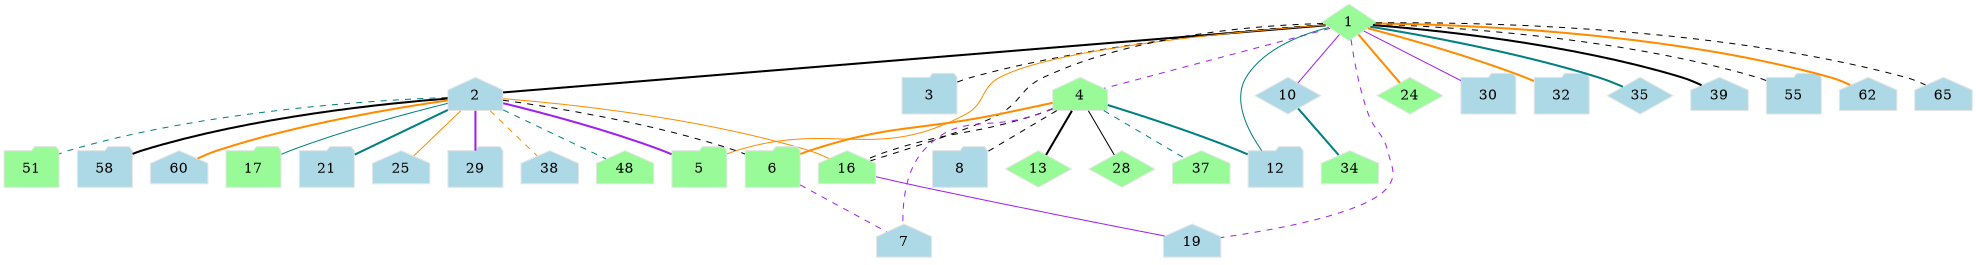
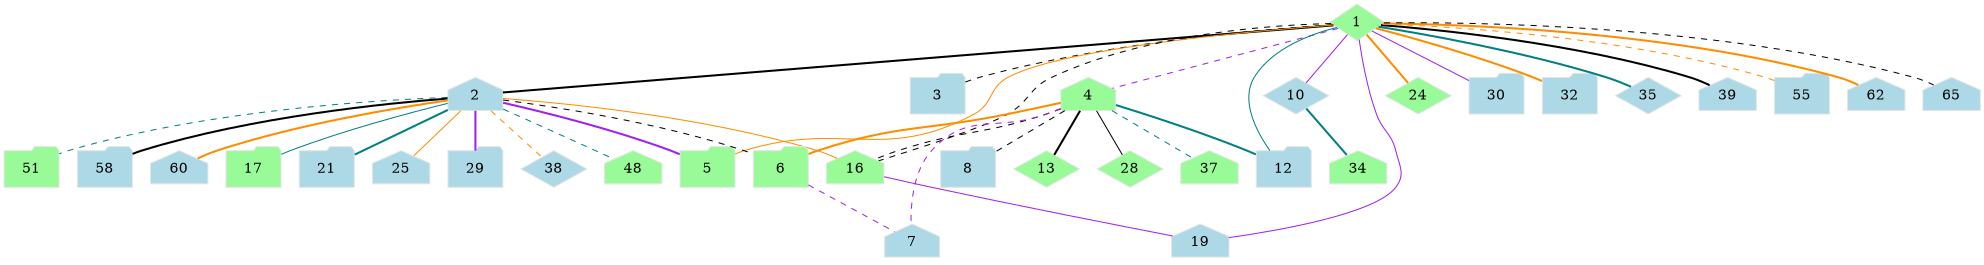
  graph {
    node [color=gray90 fillcolor=lightblue shape=house style=filled]
    edge [color=black style=bold]
    1 [fillcolor=palegreen shape=diamond]
    2
    3 [shape=folder]
    4 [fillcolor=palegreen super="+9+14"]
    5 [fillcolor=palegreen shape=folder super="+27"]
    10 [shape=diamond]
    12 [shape=folder super="+48+33"]
    16 [fillcolor=palegreen super="+46+18"]
    19 [super="+63"]
    24 [fillcolor=palegreen shape=diamond super="+31"]
    30 [shape=folder]
    32 [shape=folder]
    35 [shape=diamond]
    39
    55 [shape=folder]
    62
    65
    6 [fillcolor=palegreen shape=folder super="+11+67+40+26"]
    17 [fillcolor=palegreen shape=folder]
    21 [shape=folder]
    25
    29 [shape=folder]
-   38
+   38 [shape=diamond]
    n24 [fillcolor=palegreen label=48]
    51 [fillcolor=palegreen shape=folder]
    58 [shape=folder super="+61"]
    60
    7 [super="+20"]
    8 [shape=folder super="+15+43+23"]
    13 [fillcolor=palegreen shape=diamond super="+47+50+66+36"]
    28 [fillcolor=palegreen shape=diamond]
    37 [fillcolor=palegreen]
    34 [fillcolor=palegreen super="+59"]
    1 -- 2
    1 -- 3 [style=dashed]
    1 -- 4 [color=purple style=dashed weight=2]
    1 -- 5 [color=darkorange style=solid]
    1 -- 10 [color=purple style=solid]
    1 -- 12 [color=teal style=solid]
    1 -- 16 [style=dashed]
-   1 -- 19 [color=purple style=dashed]
+   1 -- 19 [color=purple style=solid]
    1 -- 24 [color=darkorange]
    1 -- 30 [color=purple style=solid]
    1 -- 32 [color=darkorange]
    1 -- 35 [color=teal]
    1 -- 39
-   1 -- 55 [style=dashed]
+   1 -- 55 [color=darkorange style=dashed]
    1 -- 62 [color=darkorange]
    1 -- 65 [style=dashed]
    2 -- 5 [color=purple]
    2 -- 16 [color=darkorange style=solid]
    2 -- 6 [style=dashed]
    2 -- 17 [color=teal style=solid]
    2 -- 21 [color=teal]
    2 -- 25 [color=darkorange style=solid]
    2 -- 29 [color=purple]
    2 -- 38 [color=darkorange style=dashed]
    2 -- n24 [color=teal style=dashed]
    2 -- 51 [color=teal style=dashed]
    2 -- 58
    2 -- 60 [color=darkorange]
    4 -- 12 [color=teal]
    4 -- 16 [style=dashed]
    4 -- 6 [color=darkorange]
    4 -- 7 [color=purple style=dashed weight=2]
    4 -- 8 [style=dashed]
    4 -- 13
    4 -- 28 [style=solid]
    4 -- 37 [color=teal style=dashed]
    10 -- 34 [color=teal]
    16 -- 19 [color=purple style=solid]
    6 -- 7 [color=purple style=dashed]
  }
